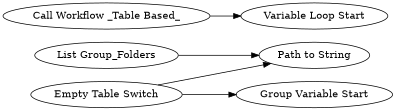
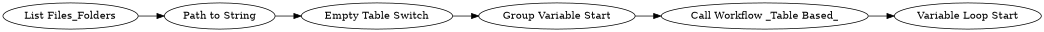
  digraph {
    rankdir=LR
-   n1 [label="List Group_Folders"]
+   n1 [label="List Files_Folders"]
    n2 [label="Path to String"]
    n3 [label="Empty Table Switch"]
    n4 [label="Group Variable Start"]
    n5 [label="Call Workflow _Table Based_"]
    n6 [label="Variable Loop Start"]
    n1 -> n2
-   n3 -> n2
+   n2 -> n3
    n3 -> n4
+   n4 -> n5
    n5 -> n6
  }
